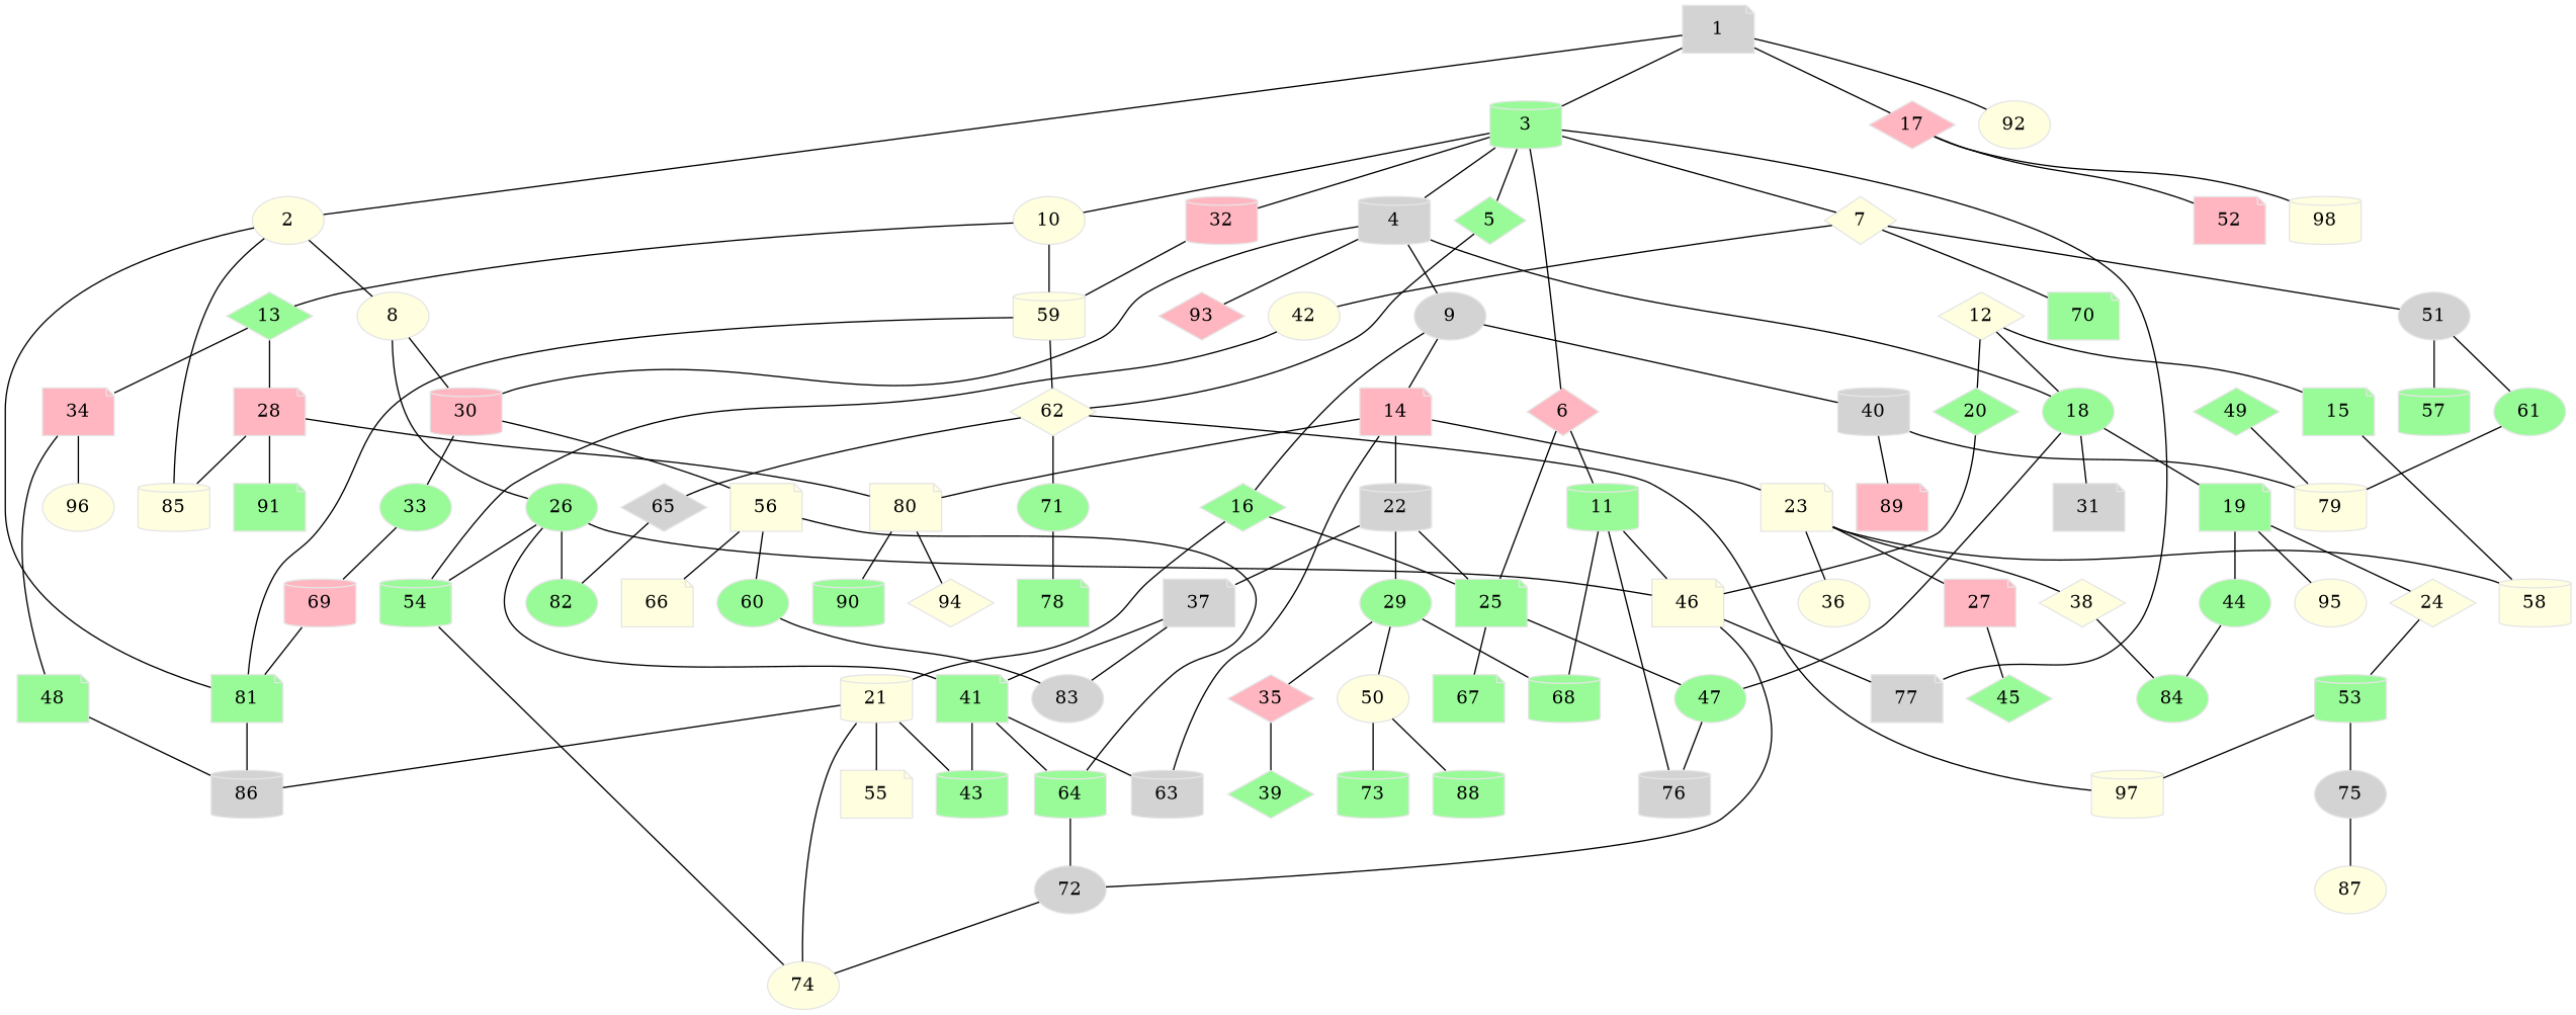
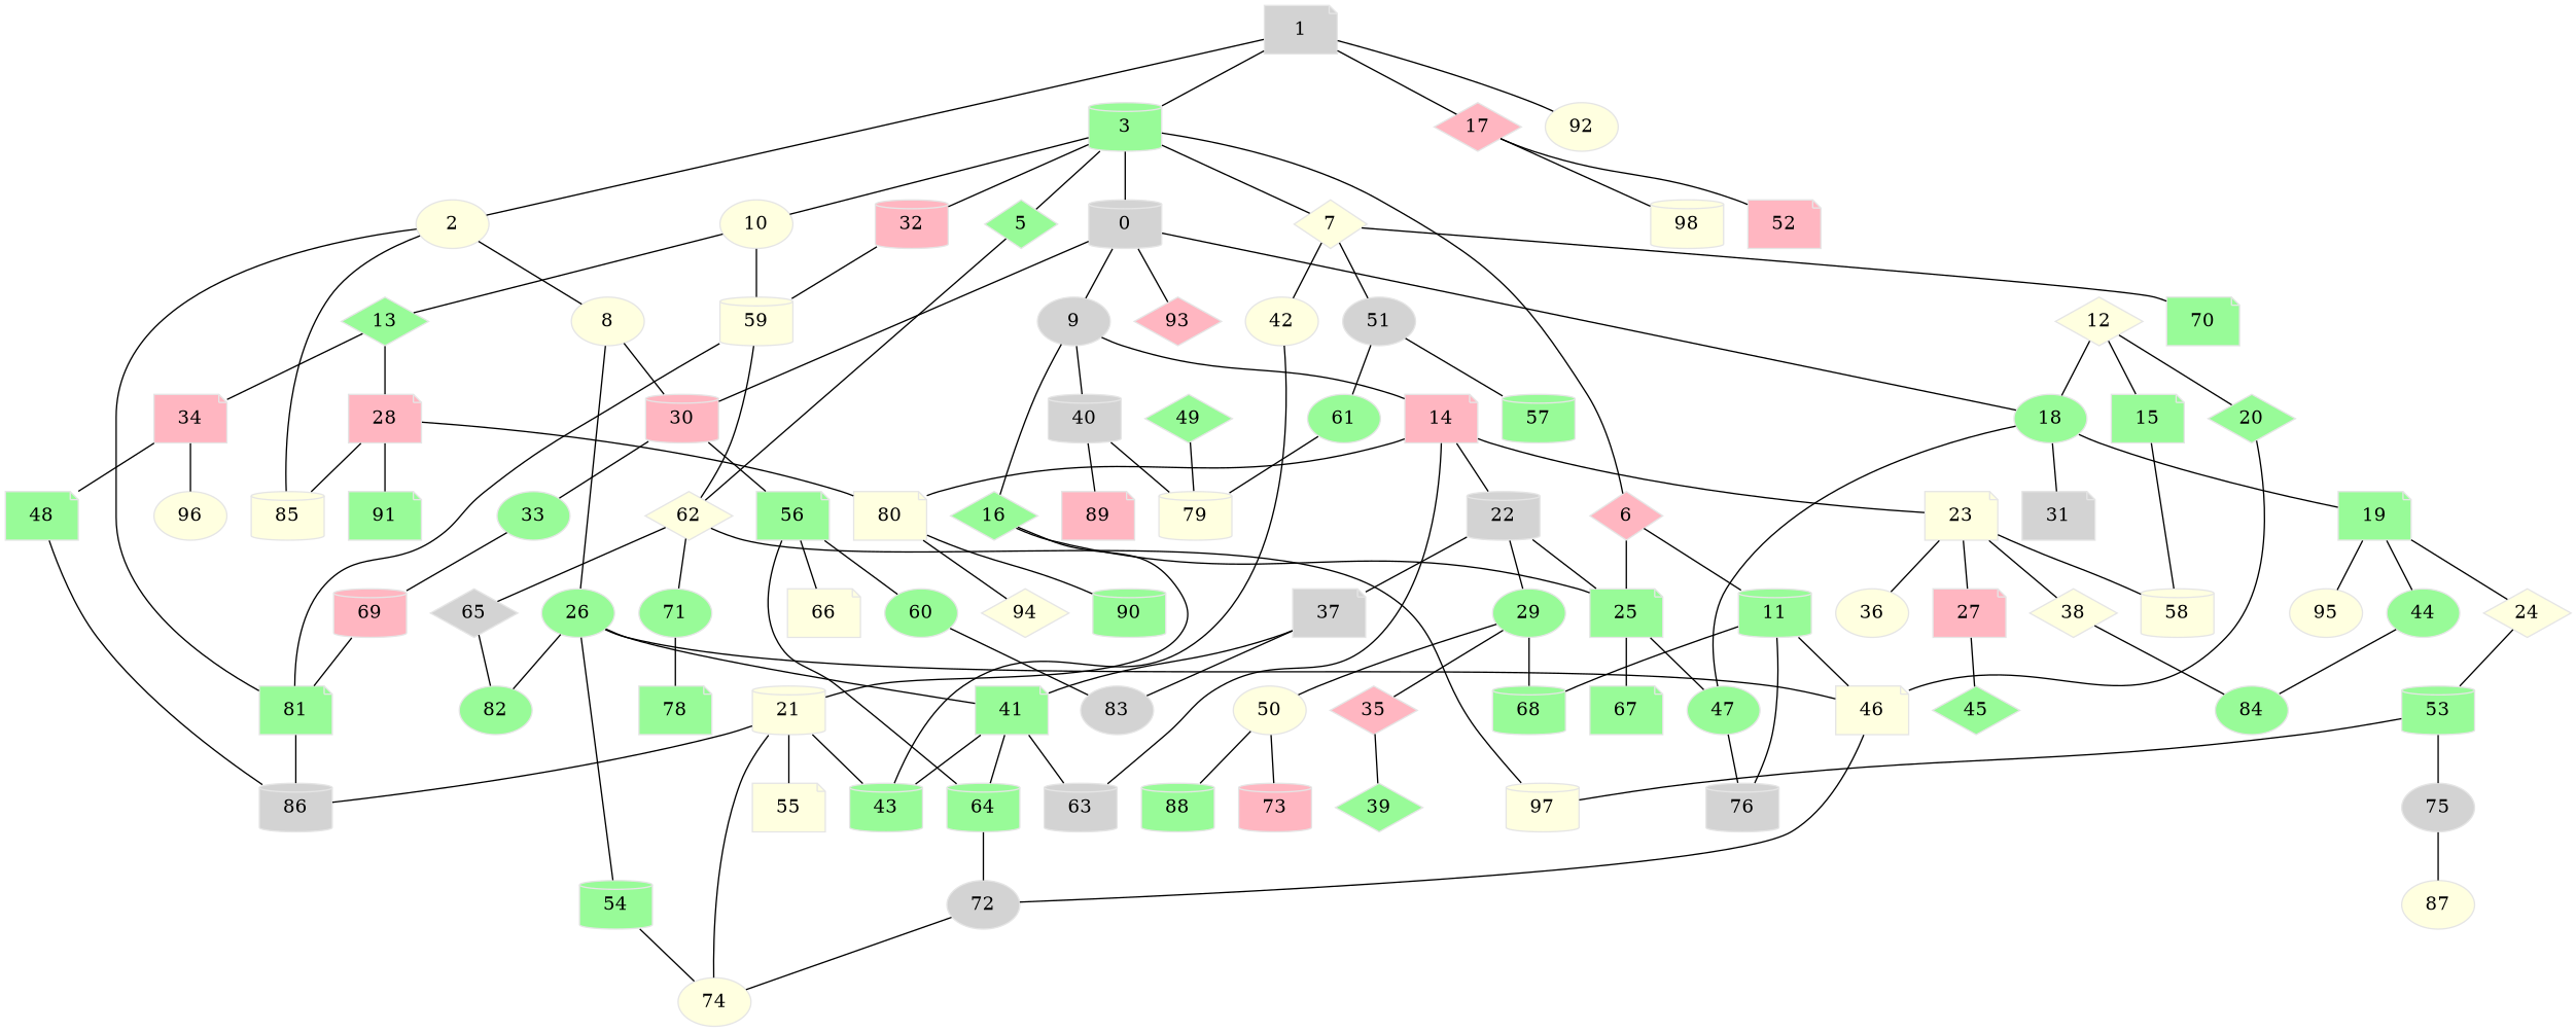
  graph {
    node [color=gray90 fillcolor=palegreen shape=ellipse style=filled]
    1 [fillcolor=lightgrey shape=note]
    2 [fillcolor=lightyellow]
    3 [shape=cylinder]
    17 [fillcolor=lightpink shape=diamond]
    92 [fillcolor=lightyellow]
    8 [fillcolor=lightyellow]
    81 [shape=note]
    85 [fillcolor=lightyellow shape=cylinder]
-   4 [fillcolor=lightgrey shape=cylinder]
+   4 [fillcolor=lightgrey shape=cylinder label=0]
    5 [shape=diamond]
    6 [fillcolor=lightpink shape=diamond]
    7 [fillcolor=lightyellow shape=diamond]
    10 [fillcolor=lightyellow]
    32 [fillcolor=lightpink shape=cylinder]
-   77 [fillcolor=lightgrey shape=note]
    52 [fillcolor=lightpink shape=note]
    98 [fillcolor=lightyellow shape=cylinder]
    30 [fillcolor=lightpink shape=cylinder]
    26
    86 [fillcolor=lightgrey shape=cylinder]
    9 [fillcolor=lightgrey]
    18
    93 [fillcolor=lightpink shape=diamond]
    62 [fillcolor=lightyellow shape=diamond]
    11 [shape=cylinder]
    25 [shape=note]
    42 [fillcolor=lightyellow]
    51 [fillcolor=lightgrey]
    70 [shape=note]
    13 [shape=diamond]
    59 [fillcolor=lightyellow shape=cylinder]
    14 [fillcolor=lightpink shape=note]
    16 [shape=diamond]
    40 [fillcolor=lightgrey shape=cylinder]
    19 [shape=note]
    31 [fillcolor=lightgrey shape=note]
    47
    33
-   56 [fillcolor=lightyellow shape=note]
+   56 [shape=note]
    97 [fillcolor=lightyellow shape=cylinder]
    65 [fillcolor=lightgrey shape=diamond]
    71
    46 [fillcolor=lightyellow shape=note]
    68 [shape=cylinder]
    76 [fillcolor=lightgrey shape=cylinder]
    67 [shape=note]
    43 [shape=cylinder]
    57 [shape=cylinder]
    61
    41 [shape=note]
    54 [shape=cylinder]
    82
    22 [fillcolor=lightgrey shape=cylinder]
    23 [fillcolor=lightyellow shape=note]
    63 [fillcolor=lightgrey shape=cylinder]
    80 [fillcolor=lightyellow shape=note]
    21 [fillcolor=lightyellow shape=cylinder]
    79 [fillcolor=lightyellow shape=cylinder]
    89 [fillcolor=lightpink shape=note]
    28 [fillcolor=lightpink shape=note]
    34 [fillcolor=lightpink shape=note]
    12 [fillcolor=lightyellow shape=diamond]
    15 [shape=note]
    20 [shape=diamond]
    72 [fillcolor=lightgrey]
    58 [fillcolor=lightyellow shape=cylinder]
    91 [shape=note]
    48 [shape=note]
    96 [fillcolor=lightyellow]
    29
    37 [fillcolor=lightgrey shape=note]
    27 [fillcolor=lightpink shape=note]
    36 [fillcolor=lightyellow]
    38 [fillcolor=lightyellow shape=diamond]
    90 [shape=cylinder]
    94 [fillcolor=lightyellow shape=diamond]
    55 [fillcolor=lightyellow shape=note]
    74 [fillcolor=lightyellow]
    24 [fillcolor=lightyellow shape=diamond]
    44
    95 [fillcolor=lightyellow]
    53 [shape=cylinder]
    84
    35 [fillcolor=lightpink shape=diamond]
    50 [fillcolor=lightyellow]
    83 [fillcolor=lightgrey]
    45 [shape=diamond]
    75 [fillcolor=lightgrey]
    64 [shape=cylinder]
    39 [shape=diamond]
-   73 [shape=cylinder]
+   73 [fillcolor=lightpink shape=cylinder]
    88 [shape=cylinder]
    69 [fillcolor=lightpink shape=cylinder]
    60
    66 [fillcolor=lightyellow shape=note]
    49 [shape=diamond]
    87 [fillcolor=lightyellow]
    78 [shape=note]
    1 -- 2
    1 -- 3
    1 -- 17
    1 -- 92
    2 -- 8
    2 -- 81
    2 -- 85
    3 -- 4
    3 -- 5
    3 -- 6
    3 -- 7
    3 -- 10
    3 -- 32
-   3 -- 77
    17 -- 52
    17 -- 98
    8 -- 30
    8 -- 26
    81 -- 86
    4 -- 30
    4 -- 9
    4 -- 18
    4 -- 93
    5 -- 62
    6 -- 11
    6 -- 25
    7 -- 42
    7 -- 51
    7 -- 70
    10 -- 13
    10 -- 59
    32 -- 59
    30 -- 33
    30 -- 56
    26 -- 46
    26 -- 41
    26 -- 54
    26 -- 82
    9 -- 14
    9 -- 16
    9 -- 40
    18 -- 19
    18 -- 31
    18 -- 47
    62 -- 97
    62 -- 65
    62 -- 71
    11 -- 46
    11 -- 68
    11 -- 76
    25 -- 47
    25 -- 67
-   42 -- 54
+   42 -- 43
    51 -- 57
    51 -- 61
    13 -- 28
    13 -- 34
    59 -- 81
    59 -- 62
    14 -- 22
    14 -- 23
    14 -- 63
    14 -- 80
    16 -- 25
    16 -- 21
    40 -- 79
    40 -- 89
    19 -- 24
    19 -- 44
    19 -- 95
    47 -- 76
    33 -- 69
    56 -- 64
    56 -- 60
    56 -- 66
    65 -- 82
    71 -- 78
-   46 -- 77
    46 -- 72
    61 -- 79
    41 -- 43
    41 -- 63
    41 -- 64
    54 -- 74
    22 -- 25
    22 -- 29
    22 -- 37
    23 -- 58
    23 -- 27
    23 -- 36
    23 -- 38
    80 -- 90
    80 -- 94
    21 -- 86
    21 -- 43
    21 -- 55
    21 -- 74
    28 -- 85
    28 -- 80
    28 -- 91
    34 -- 48
    34 -- 96
    12 -- 18
    12 -- 15
    12 -- 20
    15 -- 58
    20 -- 46
    72 -- 74
    48 -- 86
    29 -- 68
    29 -- 35
    29 -- 50
    37 -- 41
    37 -- 83
    27 -- 45
    38 -- 84
    24 -- 53
    44 -- 84
    53 -- 97
    53 -- 75
    35 -- 39
    50 -- 73
    50 -- 88
    75 -- 87
    64 -- 72
    69 -- 81
    60 -- 83
    49 -- 79
  }
